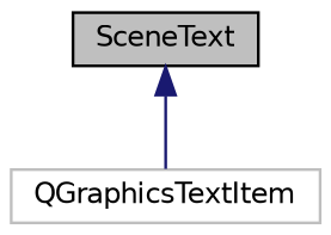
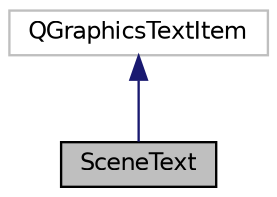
  digraph {
    node [fontname=Helvetica fontsize=10 shape=record style=filled]
    n1 [color=black fillcolor=grey75 fontcolor=black height=0.2 label=SceneText width=0.4]
    n2 [color=grey75 fillcolor=white height=0.2 label=QGraphicsTextItem width=0.4]
-   n1 -> n2 [color=midnightblue dir=back fontname=Helvetica fontsize=10 labelfontname=Helvetica labelfontsize=10 style=solid]
+   n2 -> n1 [color=midnightblue dir=back fontname=Helvetica fontsize=10 labelfontname=Helvetica labelfontsize=10 style=solid]
  }
